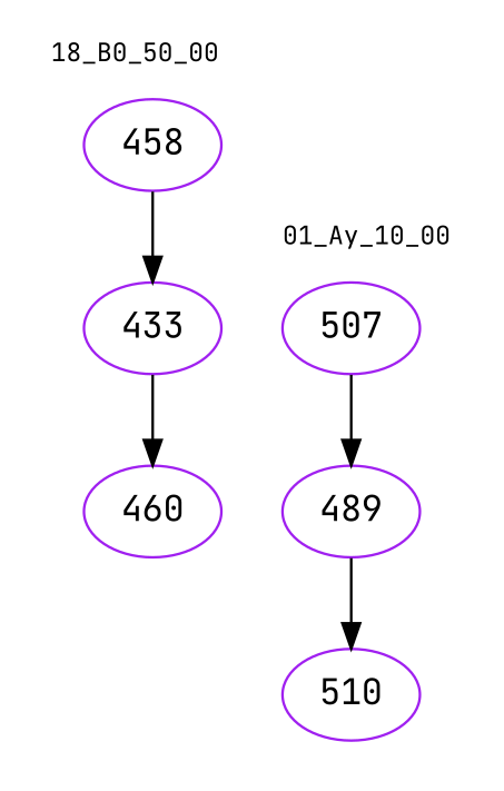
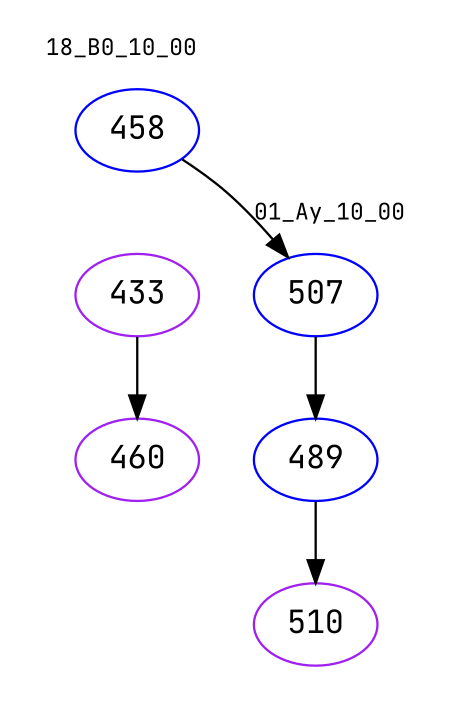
  digraph {
    fontname="JetBrains Mono"
    node [color=purple fontname="JetBrains Mono"]
    edge [color=black fontname="JetBrains Mono"]
-   n1 [label=507]
-   n2 [label=489]
+   n1 [color=blue label=507]
+   n2 [color=blue label=489]
    n3 [label=510]
-   n4 [label=458]
+   n4 [color=blue label=458]
    n5 [label=433]
    n6 [label=460]
    subgraph cluster_1 {
      color=white
      fontsize=10
      label="01_Ay_10_00"
      n1
      n2
      n3
    }
    subgraph cluster_2 {
      color=white
      fontsize=10
-     label="18_B0_50_00"
+     label="18_B0_10_00"
      n4
      n5
      n6
    }
    n1 -> n2
    n2 -> n3
-   n4 -> n5
+   n4 -> n1
    n5 -> n6
  }
